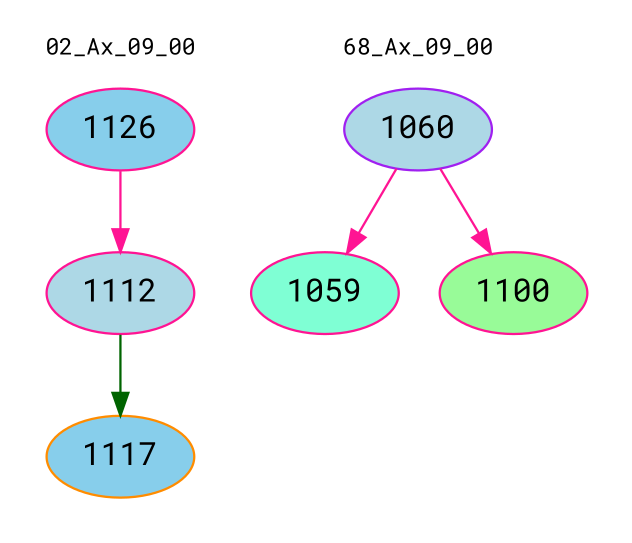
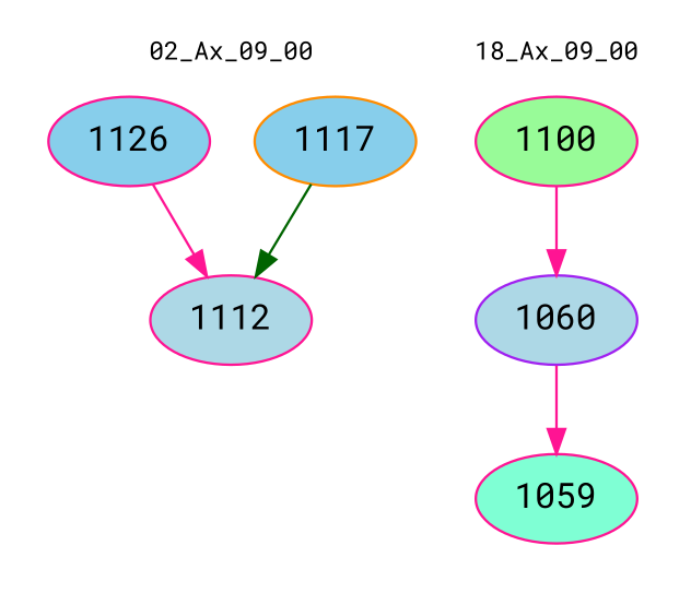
  digraph {
    fontname="Roboto Mono"
    node [color=deeppink fillcolor=lightblue fontname="Roboto Mono" style=filled]
    edge [color=deeppink fontname="Roboto Mono"]
    n1 [label=1112]
    n2 [color=darkorange fillcolor=skyblue label=1117]
    n3 [fillcolor=skyblue label=1126]
    n4 [color=purple label=1060]
    n5 [fillcolor=aquamarine label=1059]
    n6 [fillcolor=palegreen label=1100]
    subgraph cluster_1 {
      color=white
      fontsize=10
      label="02_Ax_09_00"
      n1
      n2
      n3
    }
    subgraph cluster_2 {
      color=white
      fontsize=10
-     label="68_Ax_09_00"
+     label="18_Ax_09_00"
      n4
      n5
      n6
    }
-   n1 -> n2 [color=darkgreen]
+   n2 -> n1 [color=darkgreen]
    n3 -> n1
    n4 -> n5
-   n4 -> n6
+   n6 -> n4
  }
